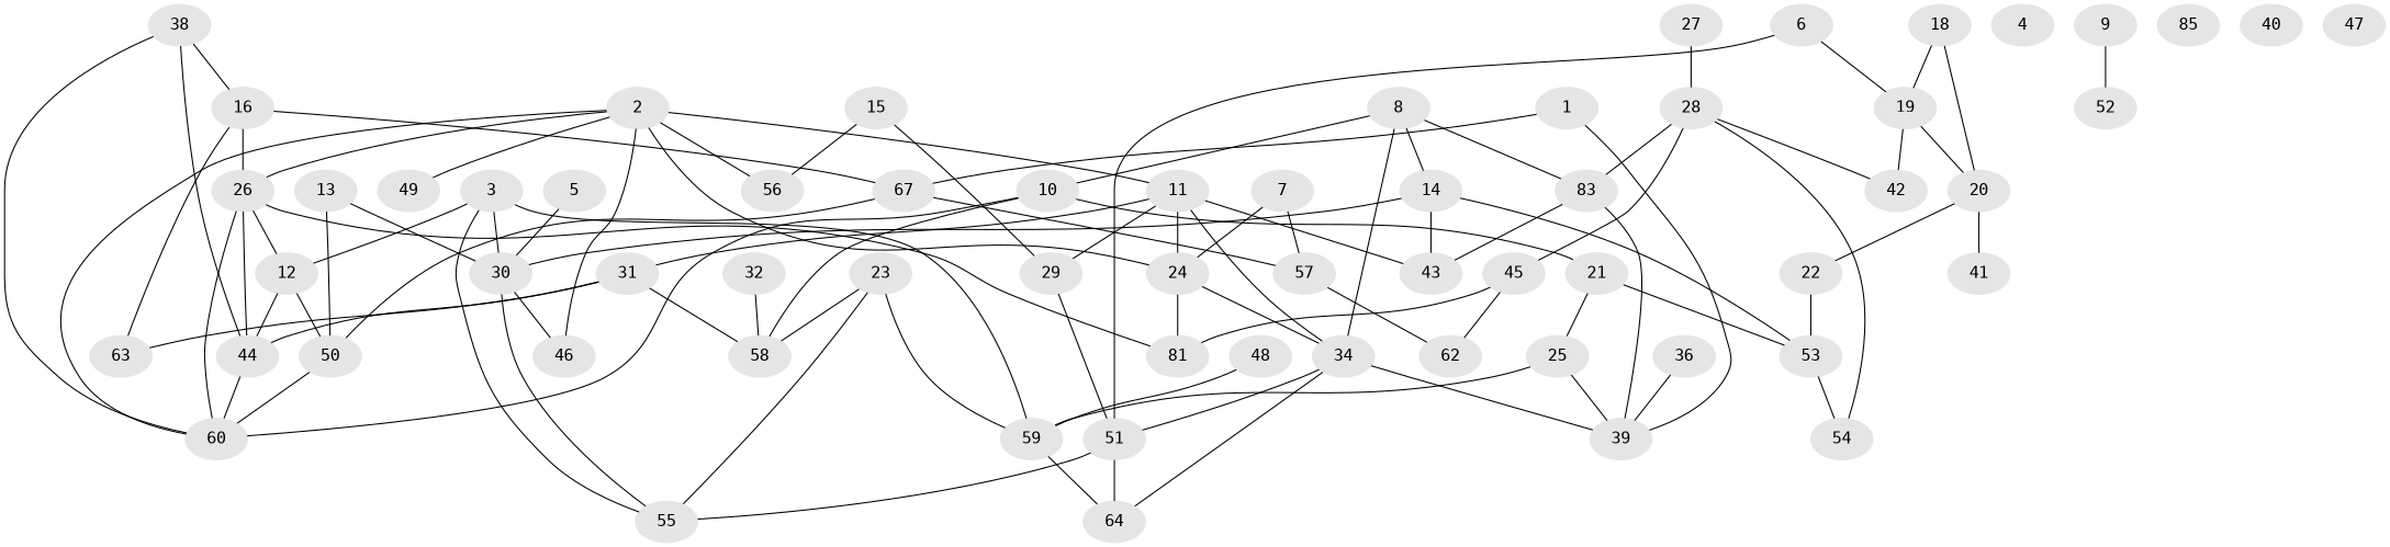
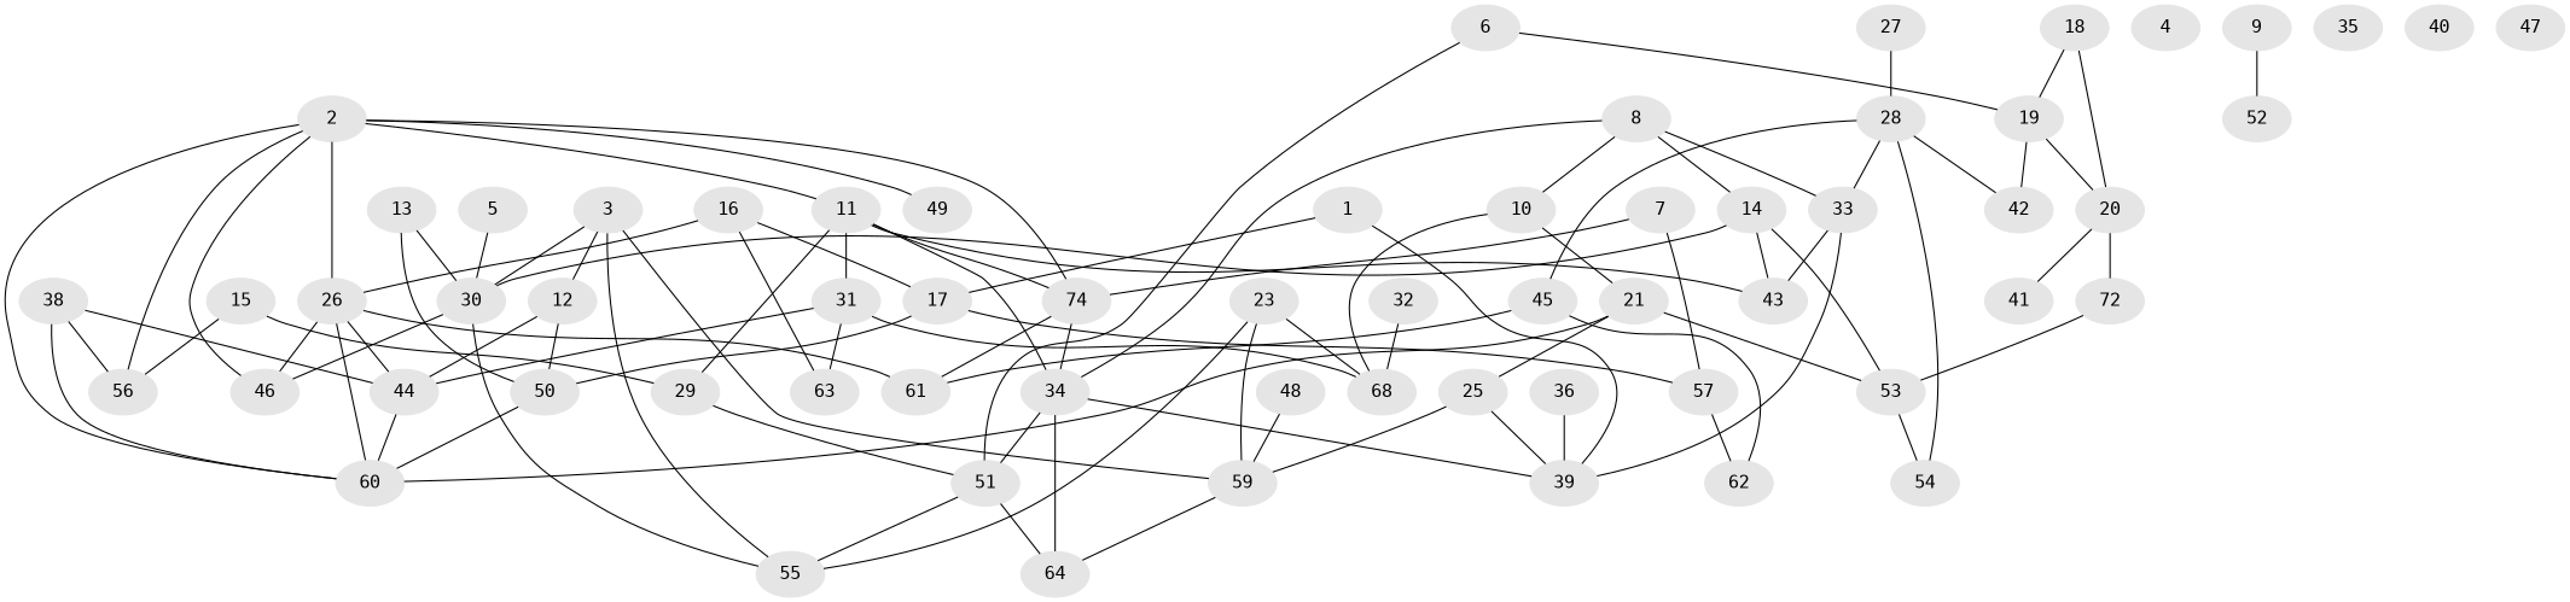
  graph {
    fontname="DejaVu Sans Mono"
    node [color=gray90 fontname="DejaVu Sans Mono" style=filled]
    edge [fontname="DejaVu Sans Mono"]
    1
-   17 [label=67]
+   17
    39
    50
    57
    2
    11
-   24
+   24 [label=74]
    26
    46
    49
    56
    60
    34
    29
    31
    43
-   61 [label=81]
+   61
    44
    3
    12
    55
    59
    30
    64
    4
    5
    6
    19
    51
    20
    42
    7
    62
    8
    10
    14
-   33 [label=83]
+   33
    21
-   58
+   58 [label=68]
    53
    9
    52
    25
    63
    13
    54
    15
    16
    18
-   22
+   22 [label=72]
    41
    23
    27
    28
    45
    32
-   35 [label=85]
+   35
    36
    38
    40
    47
    48
    1 -- 17
    1 -- 39
    17 -- 50
    17 -- 57
    50 -- 60
    57 -- 62
    2 -- 11
    2 -- 24
    2 -- 26
    2 -- 46
    2 -- 49
    2 -- 56
    2 -- 60
    11 -- 24
    11 -- 34
    11 -- 29
    11 -- 31
    11 -- 43
    24 -- 34
    24 -- 61
-   26 -- 12
+   26 -- 46
    26 -- 60
    26 -- 61
    26 -- 44
    34 -- 39
    34 -- 64
    34 -- 51
    29 -- 51
    31 -- 44
    31 -- 58
    31 -- 63
    44 -- 60
    3 -- 12
    3 -- 55
    3 -- 59
    3 -- 30
    12 -- 50
    12 -- 44
    59 -- 64
    30 -- 46
    30 -- 55
    5 -- 30
    6 -- 19
    6 -- 51
    19 -- 20
    19 -- 42
    51 -- 55
    51 -- 64
    20 -- 22
    20 -- 41
    7 -- 57
    7 -- 24
    8 -- 34
    8 -- 10
    8 -- 14
    8 -- 33
-   10 -- 60
+   21 -- 60
    10 -- 21
    10 -- 58
    14 -- 43
    14 -- 30
    14 -- 53
    33 -- 39
    33 -- 43
    21 -- 53
    21 -- 25
    53 -- 54
    9 -- 52
    25 -- 39
    25 -- 59
    13 -- 50
    13 -- 30
    15 -- 56
    15 -- 29
    16 -- 17
    16 -- 26
    16 -- 63
    18 -- 19
    18 -- 20
    22 -- 53
    23 -- 55
    23 -- 59
    23 -- 58
    27 -- 28
    28 -- 42
    28 -- 33
    28 -- 54
    28 -- 45
    45 -- 61
    45 -- 62
    32 -- 58
    36 -- 39
-   38 -- 16
+   38 -- 56
    38 -- 60
    38 -- 44
    48 -- 59
  }
